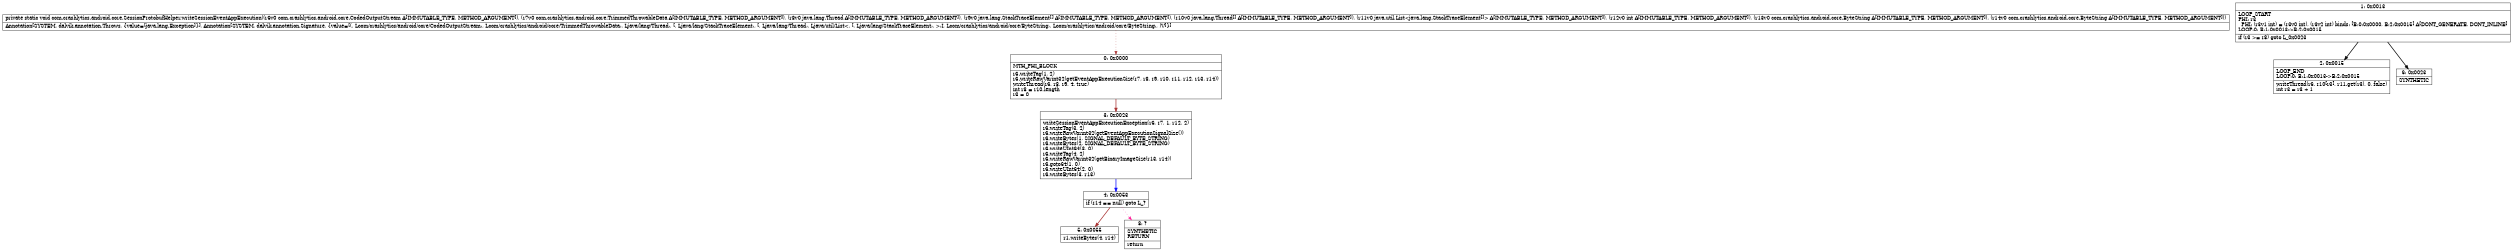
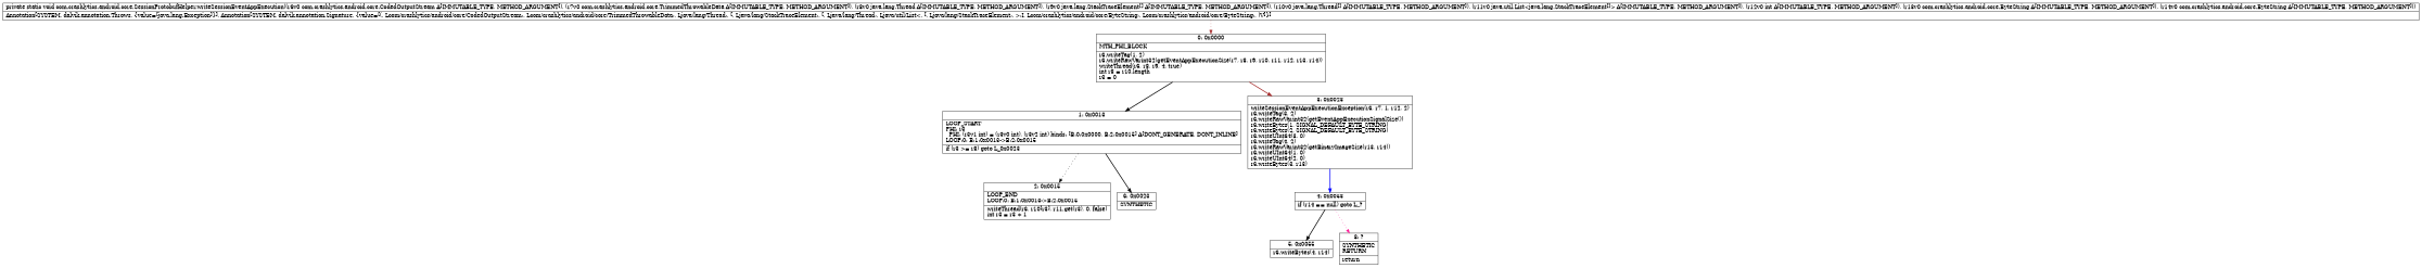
  digraph {
    node [shape=record]
    edge [color=black style=bold]
    n1 [label="{0\:\ 0x0000|MTH_PHI_BLOCK\l|r6.writeTag(1, 2)\lr6.writeRawVarint32(getEventAppExecutionSize(r7, r8, r9, r10, r11, r12, r13, r14))\lwriteThread(r6, r8, r9, 4, true)\lint r8 = r10.length\lr3 = 0\l}"]
    n2 [label="{1\:\ 0x0013|LOOP_START\lPHI: r3 \l  PHI: (r3v1 int) = (r3v0 int), (r3v2 int) binds: [B:0:0x0000, B:2:0x0015] A[DONT_GENERATE, DONT_INLINE]\lLOOP:0: B:1:0x0013\-\>B:2:0x0015\l|if (r3 \>= r8) goto L_0x0023\l}"]
-   n3 [label="{3\:\ 0x0023|writeSessionEventAppExecutionException(r6, r7, 1, r12, 2)\lr6.writeTag(3, 2)\lr6.writeRawVarint32(getEventAppExecutionSignalSize())\lr6.writeBytes(1, SIGNAL_DEFAULT_BYTE_STRING)\lr6.writeBytes(2, SIGNAL_DEFAULT_BYTE_STRING)\lr6.writeUInt64(3, 0)\lr6.writeTag(4, 2)\lr6.writeRawVarint32(getBinaryImageSize(r13, r14))\lr6.goto64(1, 0)\lr6.writeUInt64(2, 0)\lr6.writeBytes(3, r13)\l}"]
+   n3 [label="{3\:\ 0x0023|writeSessionEventAppExecutionException(r6, r7, 1, r12, 2)\lr6.writeTag(3, 2)\lr6.writeRawVarint32(getEventAppExecutionSignalSize())\lr6.writeBytes(1, SIGNAL_DEFAULT_BYTE_STRING)\lr6.writeBytes(2, SIGNAL_DEFAULT_BYTE_STRING)\lr6.writeUInt64(3, 0)\lr6.writeTag(4, 2)\lr6.writeRawVarint32(getBinaryImageSize(r13, r14))\lr6.writeUInt64(1, 0)\lr6.writeUInt64(2, 0)\lr6.writeBytes(3, r13)\l}"]
    n4 [label="{2\:\ 0x0015|LOOP_END\lLOOP:0: B:1:0x0013\-\>B:2:0x0015\l|writeThread(r6, r10[r3], r11.get(r3), 0, false)\lint r3 = r3 + 1\l}"]
    n5 [label="{6\:\ 0x0023|SYNTHETIC\l}"]
    n6 [label="{4\:\ 0x0053|if (r14 == null) goto L_?\l}"]
-   n7 [label="{5\:\ 0x0055|r1.writeBytes(4, r14)\l}"]
+   n7 [label="{5\:\ 0x0055|r6.writeBytes(4, r14)\l}"]
    n8 [label="{8\:\ ?|SYNTHETIC\lRETURN\l|return\l}"]
    n9 [label="{private static void com.crashlytics.android.core.SessionProtobufHelper.writeSessionEventAppExecution((r6v0 com.crashlytics.android.core.CodedOutputStream A[IMMUTABLE_TYPE, METHOD_ARGUMENT]), (r7v0 com.crashlytics.android.core.TrimmedThrowableData A[IMMUTABLE_TYPE, METHOD_ARGUMENT]), (r8v0 java.lang.Thread A[IMMUTABLE_TYPE, METHOD_ARGUMENT]), (r9v0 java.lang.StackTraceElement[] A[IMMUTABLE_TYPE, METHOD_ARGUMENT]), (r10v0 java.lang.Thread[] A[IMMUTABLE_TYPE, METHOD_ARGUMENT]), (r11v0 java.util.List\<java.lang.StackTraceElement[]\> A[IMMUTABLE_TYPE, METHOD_ARGUMENT]), (r12v0 int A[IMMUTABLE_TYPE, METHOD_ARGUMENT]), (r13v0 com.crashlytics.android.core.ByteString A[IMMUTABLE_TYPE, METHOD_ARGUMENT]), (r14v0 com.crashlytics.android.core.ByteString A[IMMUTABLE_TYPE, METHOD_ARGUMENT]))  | Annotation[SYSTEM, dalvik.annotation.Throws, \{value=[java.lang.Exception]\}], Annotation[SYSTEM, dalvik.annotation.Signature, \{value=[(, Lcom\/crashlytics\/android\/core\/CodedOutputStream;, Lcom\/crashlytics\/android\/core\/TrimmedThrowableData;, Ljava\/lang\/Thread;, [, Ljava\/lang\/StackTraceElement;, [, Ljava\/lang\/Thread;, Ljava\/util\/List\<, [, Ljava\/lang\/StackTraceElement;, \>;I, Lcom\/crashlytics\/android\/core\/ByteString;, Lcom\/crashlytics\/android\/core\/ByteString;, )V]\}]\l}"]
+   n1 -> n2
    n1 -> n3 [color=brown]
-   n2 -> n4
+   n2 -> n4 [style=dotted]
    n2 -> n5
    n3 -> n6 [color=blue]
-   n6 -> n7 [color=brown]
+   n6 -> n7
    n6 -> n8 [color=deeppink style=dotted]
    n9 -> n1 [color=brown style=dotted]
  }
